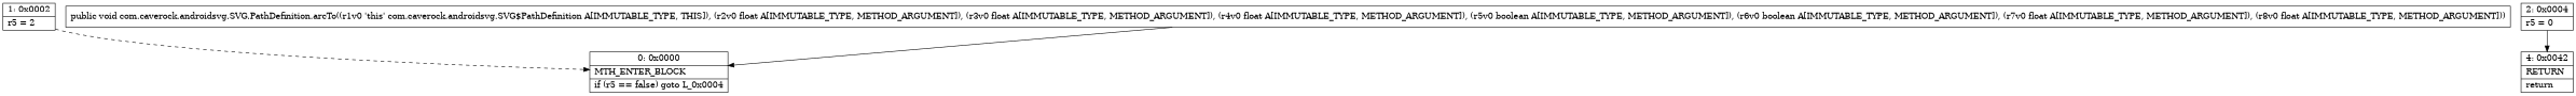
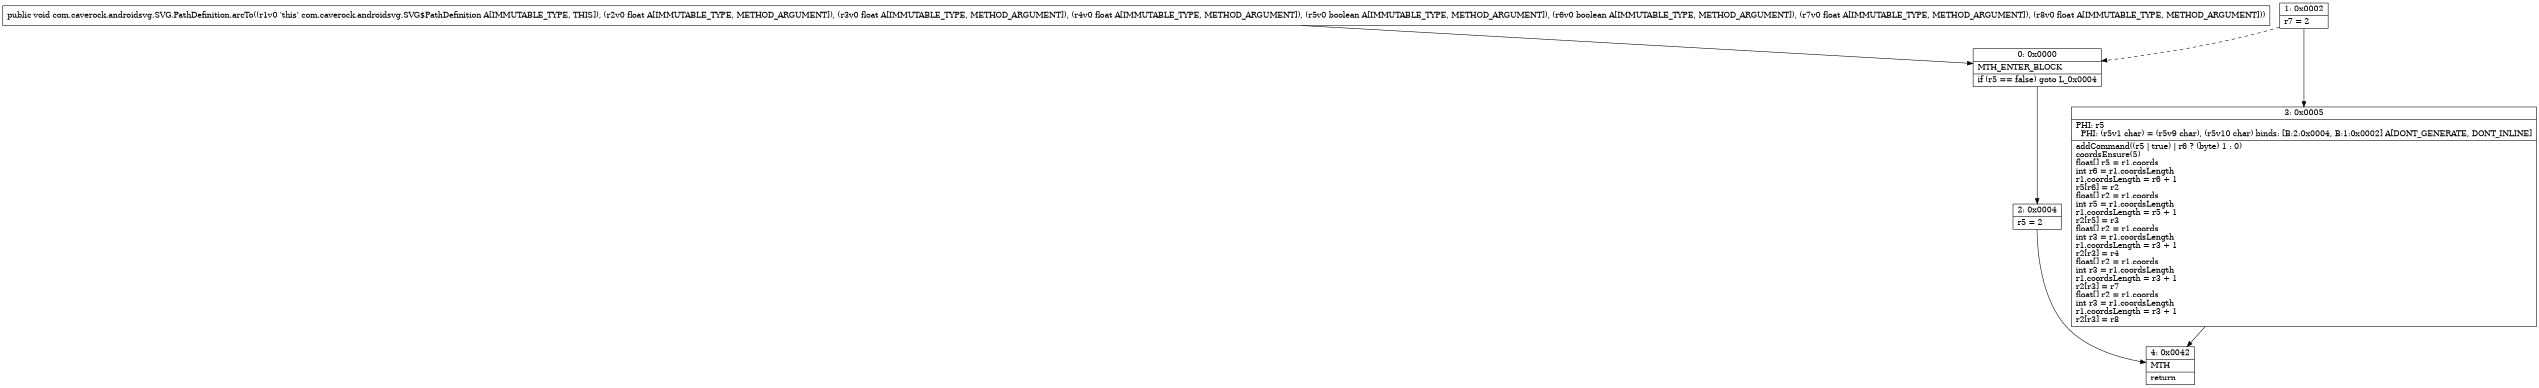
  digraph {
    node [shape=record]
    n1 [label="{0\:\ 0x0000|MTH_ENTER_BLOCK\l|if (r5 == false) goto L_0x0004\l}"]
-   n2 [label="{2\:\ 0x0004|r5 = 0\l}"]
-   n3 [label="{1\:\ 0x0002|r5 = 2\l}"]
-   n5 [label="{4\:\ 0x0042|RETURN\l|return\l}"]
+   n2 [label="{2\:\ 0x0004|r5 = 2\l}"]
+   n3 [label="{1\:\ 0x0002|r7 = 2\l}"]
+   n4 [label="{3\:\ 0x0005|PHI: r5 \l  PHI: (r5v1 char) = (r5v9 char), (r5v10 char) binds: [B:2:0x0004, B:1:0x0002] A[DONT_GENERATE, DONT_INLINE]\l|addCommand((r5 \| true) \| r6 ? (byte) 1 : 0)\lcoordsEnsure(5)\lfloat[] r5 = r1.coords\lint r6 = r1.coordsLength\lr1.coordsLength = r6 + 1\lr5[r6] = r2\lfloat[] r2 = r1.coords\lint r5 = r1.coordsLength\lr1.coordsLength = r5 + 1\lr2[r5] = r3\lfloat[] r2 = r1.coords\lint r3 = r1.coordsLength\lr1.coordsLength = r3 + 1\lr2[r3] = r4\lfloat[] r2 = r1.coords\lint r3 = r1.coordsLength\lr1.coordsLength = r3 + 1\lr2[r3] = r7\lfloat[] r2 = r1.coords\lint r3 = r1.coordsLength\lr1.coordsLength = r3 + 1\lr2[r3] = r8\l}"]
+   n5 [label="{4\:\ 0x0042|MTH\l|return\l}"]
    n6 [label="{public void com.caverock.androidsvg.SVG.PathDefinition.arcTo((r1v0 'this' com.caverock.androidsvg.SVG$PathDefinition A[IMMUTABLE_TYPE, THIS]), (r2v0 float A[IMMUTABLE_TYPE, METHOD_ARGUMENT]), (r3v0 float A[IMMUTABLE_TYPE, METHOD_ARGUMENT]), (r4v0 float A[IMMUTABLE_TYPE, METHOD_ARGUMENT]), (r5v0 boolean A[IMMUTABLE_TYPE, METHOD_ARGUMENT]), (r6v0 boolean A[IMMUTABLE_TYPE, METHOD_ARGUMENT]), (r7v0 float A[IMMUTABLE_TYPE, METHOD_ARGUMENT]), (r8v0 float A[IMMUTABLE_TYPE, METHOD_ARGUMENT])) }"]
+   n1 -> n2
    n2 -> n5
    n3 -> n1 [style=dashed]
+   n3 -> n4
+   n4 -> n5
    n6 -> n1
  }
